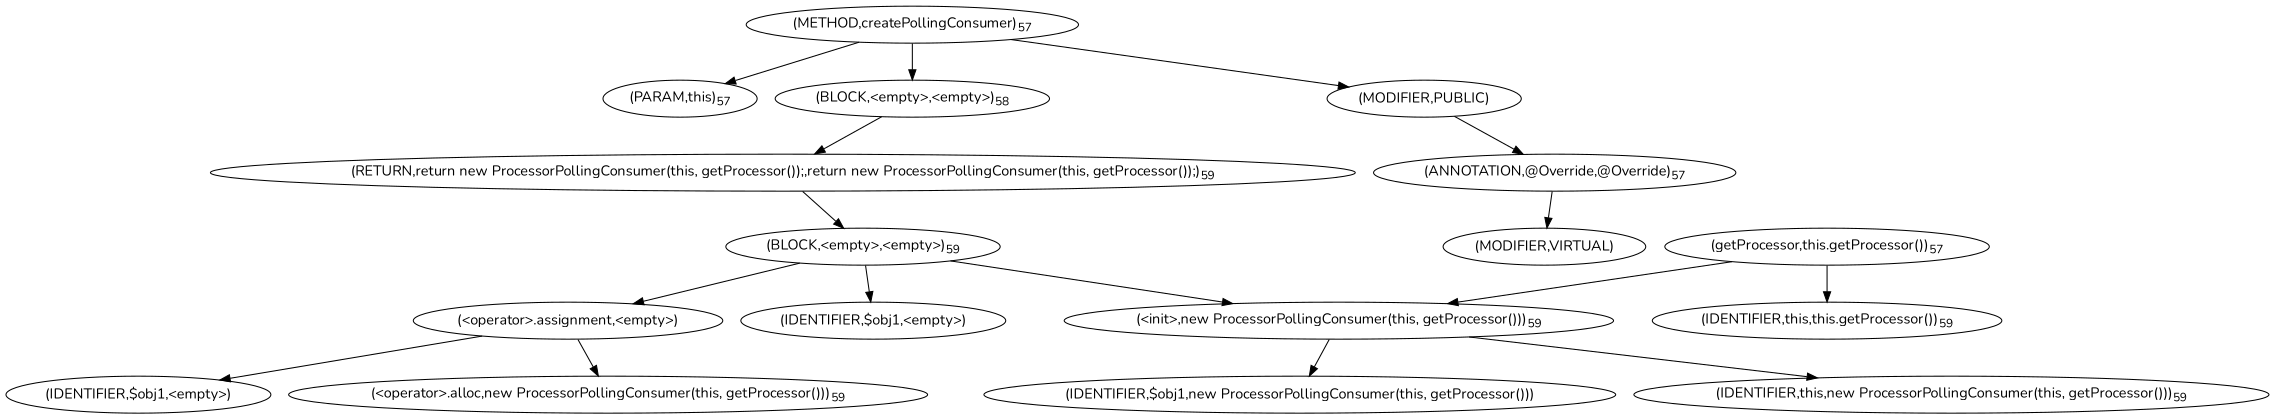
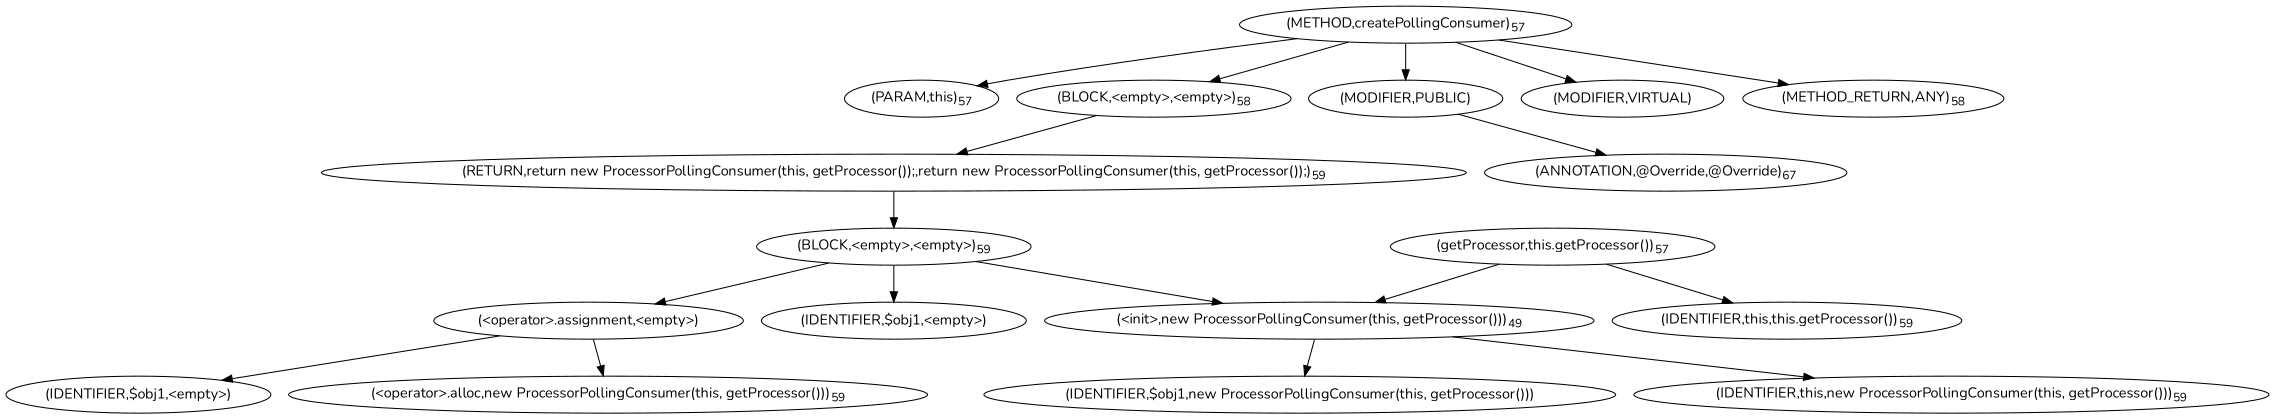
  digraph {
    fontname=Nunito
    node [fontname=Nunito]
    edge [fontname=Nunito]
    n1 [label=<(METHOD,createPollingConsumer)<SUB>57</SUB>>]
    n2 [label=<(PARAM,this)<SUB>57</SUB>>]
    n3 [label=<(BLOCK,&lt;empty&gt;,&lt;empty&gt;)<SUB>58</SUB>>]
    n4 [label=<(MODIFIER,PUBLIC)>]
    n5 [label=<(MODIFIER,VIRTUAL)>]
+   n6 [label=<(METHOD_RETURN,ANY)<SUB>58</SUB>>]
    n7 [label=<(RETURN,return new ProcessorPollingConsumer(this, getProcessor());,return new ProcessorPollingConsumer(this, getProcessor());)<SUB>59</SUB>>]
-   n8 [label=<(ANNOTATION,@Override,@Override)<SUB>57</SUB>>]
+   n8 [label=<(ANNOTATION,@Override,@Override)<SUB>67</SUB>>]
    n9 [label=<(BLOCK,&lt;empty&gt;,&lt;empty&gt;)<SUB>59</SUB>>]
    n10 [label=<(&lt;operator&gt;.assignment,&lt;empty&gt;)>]
-   n11 [label=<(&lt;init&gt;,new ProcessorPollingConsumer(this, getProcessor()))<SUB>59</SUB>>]
+   n11 [label=<(&lt;init&gt;,new ProcessorPollingConsumer(this, getProcessor()))<SUB>49</SUB>>]
    n12 [label=<(IDENTIFIER,$obj1,&lt;empty&gt;)>]
    n13 [label=<(IDENTIFIER,$obj1,&lt;empty&gt;)>]
    n14 [label=<(&lt;operator&gt;.alloc,new ProcessorPollingConsumer(this, getProcessor()))<SUB>59</SUB>>]
    n15 [label=<(IDENTIFIER,$obj1,new ProcessorPollingConsumer(this, getProcessor()))>]
    n16 [label=<(IDENTIFIER,this,new ProcessorPollingConsumer(this, getProcessor()))<SUB>59</SUB>>]
    n17 [label=<(getProcessor,this.getProcessor())<SUB>57</SUB>>]
    n18 [label=<(IDENTIFIER,this,this.getProcessor())<SUB>59</SUB>>]
    n1 -> n2
    n1 -> n3
    n1 -> n4
-   n8 -> n5
+   n1 -> n5
+   n1 -> n6
    n3 -> n7
    n4 -> n8
    n7 -> n9
    n9 -> n10
    n9 -> n11
    n9 -> n12
    n10 -> n13
    n10 -> n14
    n11 -> n15
    n11 -> n16
    n17 -> n11
    n17 -> n18
  }
